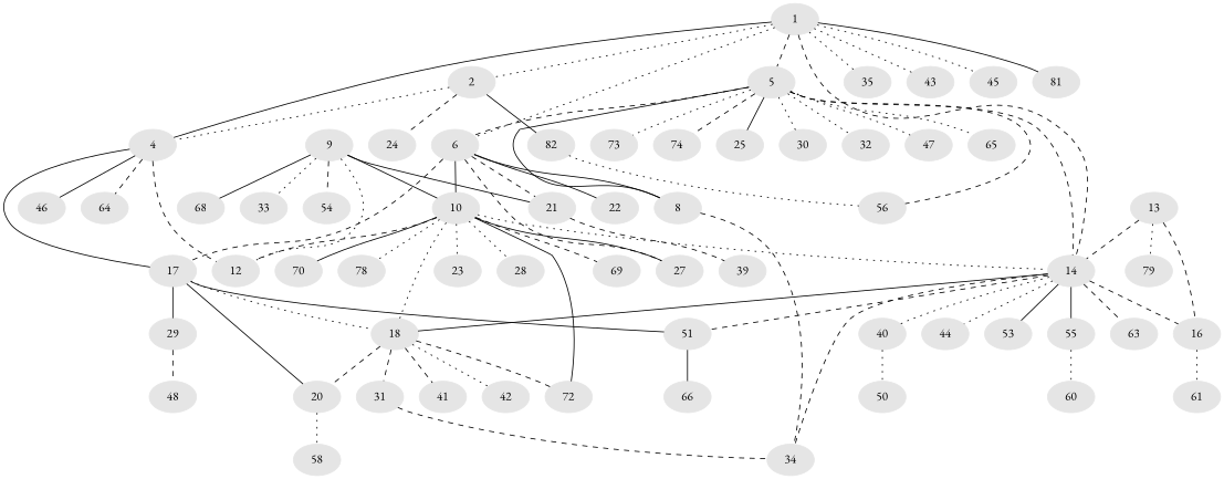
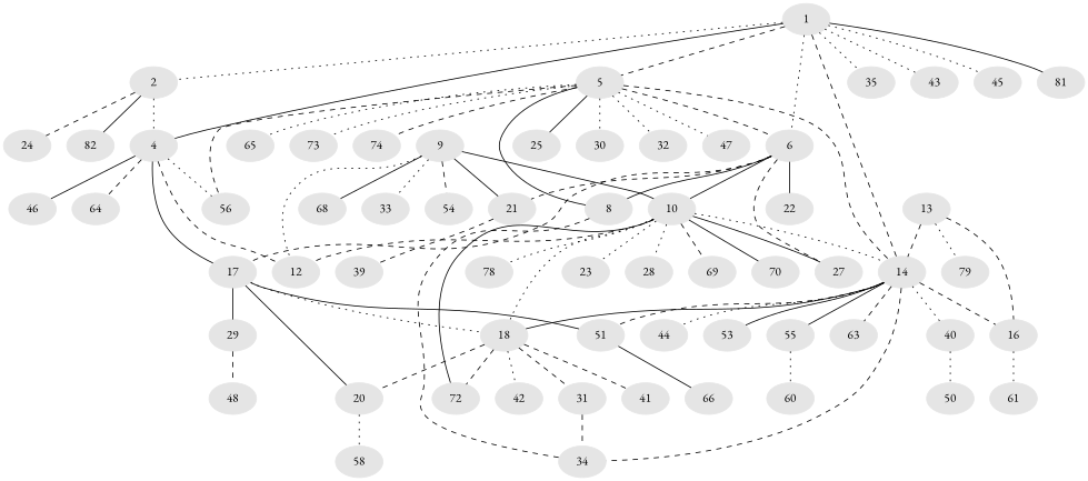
  graph {
    fontname="EB Garamond"
    node [color=gray90 fontname="EB Garamond" style=filled]
    edge [fontname="EB Garamond" style=dashed]
    1 [super="+32"]
    2 [super="+3"]
    4 [super="+26"]
    5 [super="+57"]
    6 [super="+7"]
    14 [super="+15"]
    35 [super="+59"]
    43
    45
    81
    24
    82
    12
    17 [super="+75"]
    46
    56 [super="+76"]
    64
    8
    25
    30
    n21 [label=32]
    47 [super="+77"]
    65
    73
    74
    10 [super="+11"]
    21 [super="+62"]
    22
    27
    34 [super="+36"]
    18 [super="+19"]
    16 [super="+67"]
    40 [super="+71"]
    44
    51
    53
    55
    63
    20 [super="+52"]
    29 [super="+49"]
    23
    28
    69
    70
    72
    78
    39 [super="+84"]
    9 [super="+80"]
    33
    54 [super="+83"]
    68
    31
    41
    42
    13 [super="+37"]
    79
    61
    50
    66
    60
    58
    48
    1 -- 2 [style=dotted weight=2]
    1 -- 4 [style=solid]
    1 -- 5
    1 -- 6 [style=dotted]
    1 -- 14
    1 -- 35 [style=dotted]
    1 -- 43 [style=dotted]
    1 -- 45 [style=dotted]
    1 -- 81 [style=solid]
    2 -- 4 [style=dotted weight=2]
    2 -- 24
    2 -- 82 [style=solid]
    4 -- 12
    4 -- 17 [style=solid]
    4 -- 46 [style=solid]
-   82 -- 56 [style=dotted]
+   4 -- 56 [style=dotted]
    4 -- 64
    5 -- 6 [weight=2]
    5 -- 14
    5 -- 56
    5 -- 8 [style=solid]
    5 -- 25 [style=solid]
    5 -- 30 [style=dotted]
    5 -- n21 [style=dotted]
    5 -- 47 [style=dotted]
    5 -- 65 [style=dotted]
    5 -- 73 [style=dotted]
    5 -- 74
    6 -- 17
    6 -- 8 [style=solid weight=2]
    6 -- 10 [style=solid]
    6 -- 21
    6 -- 22 [style=solid]
    6 -- 27
    14 -- 34
    14 -- 18 [style=solid]
    14 -- 16 [weight=2]
    14 -- 40 [style=dotted]
    14 -- 44 [style=dotted]
    14 -- 51
    14 -- 53 [style=solid]
    14 -- 55 [style=solid]
    14 -- 63
    17 -- 18 [style=dotted weight=2]
    17 -- 51 [style=solid]
    17 -- 20 [style=solid]
    17 -- 29 [style=solid]
    8 -- 34
    10 -- 14 [style=dotted]
    10 -- 12 [weight=2]
    10 -- 27 [style=solid]
    10 -- 18 [style=dotted]
    10 -- 23 [style=dotted]
    10 -- 28 [style=dotted]
    10 -- 69
    10 -- 70 [style=solid]
    10 -- 72 [style=solid]
    10 -- 78 [style=dotted]
    21 -- 39
    18 -- 20 [weight=2]
    18 -- 72
    18 -- 31
    18 -- 41
    18 -- 42 [style=dotted]
    16 -- 61 [style=dotted]
    40 -- 50 [style=dotted]
    51 -- 66 [style=solid]
    55 -- 60 [style=dotted]
    20 -- 58 [style=dotted]
    29 -- 48
    9 -- 12 [style=dotted]
    9 -- 10 [style=solid weight=2]
    9 -- 21 [style=solid]
    9 -- 33 [style=dotted]
    9 -- 54
    9 -- 68 [style=solid]
    31 -- 34
    13 -- 14 [weight=2]
    13 -- 16
    13 -- 79 [style=dotted]
  }
